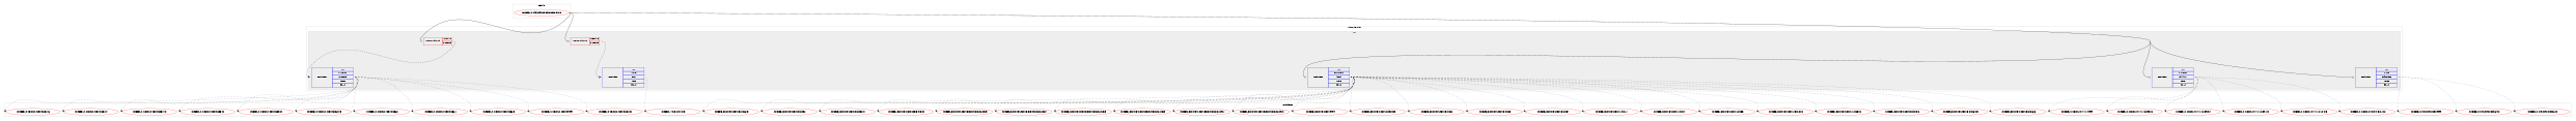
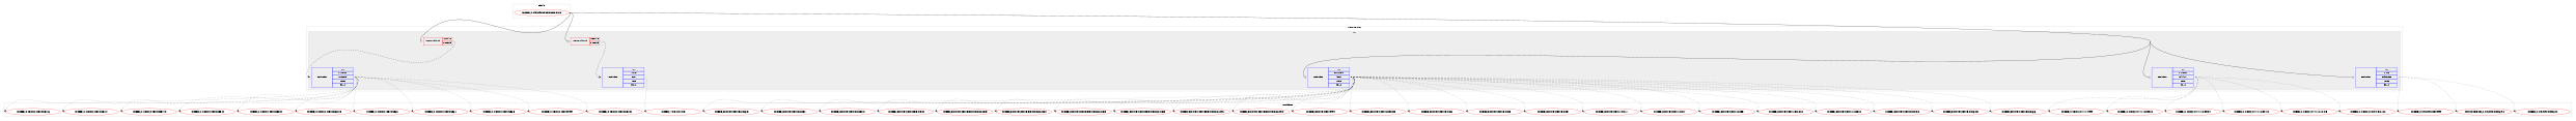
  digraph {
    compound=true
    concentrate=true
    fontname=Helvetica
    fontsize=10
    newrank=true
    rankdir=TB
    ranksep=1.5
    node [color=red fontname=Helvetica fontsize=10]
    edge [arrowhead=vee headport=w style=dotted tailport=e weight=100]
    n1 [label="portage://sys-fs/btrfsmaintenance-0.5.1-r1" width=4]
    n2 [color=blue label=<<TABLE BORDER="0" CELLBORDER="1" CELLSPACING="0" CELLPADDING="4" WIDTH="220"><TR><TD ROWSPAN="6" CELLPADDING="30">pack_dep</TD></TR><TR><TD WIDTH="110">run</TD></TR><TR><TD>virtual</TD></TR><TR><TD>cron</TD></TR><TR><TD>none</TD></TR><TR><TD>[[],,,,]</TD></TR></TABLE>> shape=none]
    n3 [label=<<TABLE BORDER="0" CELLBORDER="1" CELLSPACING="0" CELLPADDING="4"><TR><TD ROWSPAN="3" CELLPADDING="10">use_conditional</TD></TR><TR><TD>negative</TD></TR><TR><TD>systemd</TD></TR></TABLE>> shape=none]
    n4 [color=blue label=<<TABLE BORDER="0" CELLBORDER="1" CELLSPACING="0" CELLPADDING="4" WIDTH="220"><TR><TD ROWSPAN="6" CELLPADDING="30">pack_dep</TD></TR><TR><TD WIDTH="110">run</TD></TR><TR><TD>sys-apps</TD></TR><TR><TD>systemd</TD></TR><TR><TD>none</TD></TR><TR><TD>[[],,,,]</TD></TR></TABLE>> shape=none]
    n5 [label=<<TABLE BORDER="0" CELLBORDER="1" CELLSPACING="0" CELLPADDING="4"><TR><TD ROWSPAN="3" CELLPADDING="10">use_conditional</TD></TR><TR><TD>positive</TD></TR><TR><TD>systemd</TD></TR></TABLE>> shape=none]
    n6 [color=blue label=<<TABLE BORDER="0" CELLBORDER="1" CELLSPACING="0" CELLPADDING="4" WIDTH="220"><TR><TD ROWSPAN="6" CELLPADDING="30">pack_dep</TD></TR><TR><TD WIDTH="110">run</TD></TR><TR><TD>app-shells</TD></TR><TR><TD>bash</TD></TR><TR><TD>none</TD></TR><TR><TD>[[],,,,]</TD></TR></TABLE>> shape=none]
    n7 [color=blue label=<<TABLE BORDER="0" CELLBORDER="1" CELLSPACING="0" CELLPADDING="4" WIDTH="220"><TR><TD ROWSPAN="6" CELLPADDING="30">pack_dep</TD></TR><TR><TD WIDTH="110">run</TD></TR><TR><TD>sys-apps</TD></TR><TR><TD>util-linux</TD></TR><TR><TD>none</TD></TR><TR><TD>[[],,,,]</TD></TR></TABLE>> shape=none]
    n8 [color=blue label=<<TABLE BORDER="0" CELLBORDER="1" CELLSPACING="0" CELLPADDING="4" WIDTH="220"><TR><TD ROWSPAN="6" CELLPADDING="30">pack_dep</TD></TR><TR><TD WIDTH="110">run</TD></TR><TR><TD>sys-fs</TD></TR><TR><TD>btrfs-progs</TD></TR><TR><TD>none</TD></TR><TR><TD>[[],,,,]</TD></TR></TABLE>> shape=none]
    n9 [label="portage://virtual/cron-0-r3" width=4]
    n10 [label="portage://sys-apps/systemd-9999" width=4]
    n11 [label="portage://sys-apps/systemd-256.5" width=4]
    n12 [label="portage://sys-apps/systemd-256.4" width=4]
    n13 [label="portage://sys-apps/systemd-256.2" width=4]
    n14 [label="portage://sys-apps/systemd-256.1-r3" width=4]
    n15 [label="portage://sys-apps/systemd-255.11" width=4]
    n16 [label="portage://sys-apps/systemd-255.10" width=4]
    n17 [label="portage://sys-apps/systemd-255.7-r1" width=4]
    n18 [label="portage://sys-apps/systemd-254.17" width=4]
    n19 [label="portage://sys-apps/systemd-254.16" width=4]
    n20 [label="portage://sys-apps/systemd-254.13" width=4]
    n21 [label="portage://app-shells/bash-9999" width=4]
    n22 [label="portage://app-shells/bash-5.3_alpha_p20240911" width=4]
    n23 [label="portage://app-shells/bash-5.3_alpha_p20240904" width=4]
    n24 [label="portage://app-shells/bash-5.3_alpha_p20240828" width=4]
    n25 [label="portage://app-shells/bash-5.3_alpha_p20240823" width=4]
    n26 [label="portage://app-shells/bash-5.3_alpha_p20240821" width=4]
    n27 [label="portage://app-shells/bash-5.3_alpha_p20240815" width=4]
    n28 [label="portage://app-shells/bash-5.3_alpha-r5" width=4]
    n29 [label="portage://app-shells/bash-5.2_p32-r1" width=4]
    n30 [label="portage://app-shells/bash-5.2_p32" width=4]
    n31 [label="portage://app-shells/bash-5.2_p26-r8" width=4]
    n32 [label="portage://app-shells/bash-5.2_p26-r6" width=4]
    n33 [label="portage://app-shells/bash-5.1_p16-r13" width=4]
    n34 [label="portage://app-shells/bash-5.0_p18-r2" width=4]
    n35 [label="portage://app-shells/bash-4.4_p23-r2" width=4]
    n36 [label="portage://app-shells/bash-4.3_p48-r2" width=4]
    n37 [label="portage://app-shells/bash-4.2_p53" width=4]
    n38 [label="portage://app-shells/bash-4.1_p17" width=4]
    n39 [label="portage://app-shells/bash-4.0_p44" width=4]
    n40 [label="portage://app-shells/bash-3.2_p57" width=4]
    n41 [label="portage://app-shells/bash-3.1_p23" width=4]
    n42 [label="portage://app-shells/bash-3.0_p22" width=4]
    n43 [label="portage://app-shells/bash-2.05b_p13" width=4]
    n44 [label="portage://sys-apps/util-linux-9999" width=4]
    n45 [label="portage://sys-apps/util-positive-2.40.2" width=4]
    n46 [label="portage://sys-apps/util-linux-2.40.1-r3" width=4]
    n47 [label="portage://sys-apps/util-linux-2.39.4-r1" width=4]
    n48 [label="portage://sys-apps/util-linux-2.39.3-r7" width=4]
    n49 [label="portage://sys-apps/util-linux-2.39.3-r2" width=4]
    n50 [label="portage://sys-fs/btrfs-progs-9999" width=4]
    n51 [label="portage://sys-fs/btrfs-progs-6.10" width=4]
-   n52 [label="portage://sys-fs/btrfs-progs-6.9.2" width=4]
+   n52 [label="btrfsmaintenance://sys-fs/btrfs-progs-6.9.2" width=4]
    subgraph cluster_1 {
      color=gray
      label=<<i>ebuild</i>>
      n1
    }
    subgraph cluster_2 {
      color=gray
      label=<<i>dependencies</i>>
      subgraph cluster_3 {
        color=gray
        fillcolor="#eeeeee"
        label=<<i>compile</i>>
        style=filled
      }
      subgraph cluster_4 {
        color=gray
        fillcolor="#eeeeee"
        label=<<i>compile and run</i>>
        style=filled
      }
      subgraph cluster_5 {
        color=gray
        fillcolor="#eeeeee"
        label=<<i>run</i>>
        style=filled
        subgraph sub_6 {
          color=gray
          fillcolor="#eeeeee"
          label=<<i>run</i>>
          style=filled
          n3
          subgraph sub_7 {
            color=gray
            fillcolor="#eeeeee"
            label=<<i>run</i>>
            style=filled
            n2
          }
        }
        subgraph sub_8 {
          color=gray
          fillcolor="#eeeeee"
          label=<<i>run</i>>
          style=filled
          n5
          subgraph sub_9 {
            color=gray
            fillcolor="#eeeeee"
            label=<<i>run</i>>
            style=filled
            n4
          }
        }
        subgraph sub_10 {
          color=gray
          fillcolor="#eeeeee"
          label=<<i>run</i>>
          style=filled
          n6
        }
        subgraph sub_11 {
          color=gray
          fillcolor="#eeeeee"
          label=<<i>run</i>>
          style=filled
          n7
        }
        subgraph sub_12 {
          color=gray
          fillcolor="#eeeeee"
          label=<<i>run</i>>
          style=filled
          n8
        }
      }
    }
    subgraph cluster_13 {
      color=gray
      label=<<i>candidates</i>>
      rank=same
      subgraph sub_14 {
        color=black
        label=<<i>candidates</i>>
        nodesep=1
        rank=same
        n9
      }
      subgraph sub_15 {
        color=black
        label=<<i>candidates</i>>
        nodesep=1
        rank=same
        n10
        n11
        n12
        n13
        n14
        n15
        n16
        n17
        n18
        n19
        n20
      }
      subgraph sub_16 {
        color=black
        label=<<i>candidates</i>>
        nodesep=1
        rank=same
        n21
        n22
        n23
        n24
        n25
        n26
        n27
        n28
        n29
        n30
        n31
        n32
        n33
        n34
        n35
        n36
        n37
        n38
        n39
        n40
        n41
        n42
        n43
      }
      subgraph sub_17 {
        color=black
        label=<<i>candidates</i>>
        nodesep=1
        rank=same
        n44
        n45
        n46
        n47
        n48
        n49
      }
      subgraph sub_18 {
        color=black
        label=<<i>candidates</i>>
        nodesep=1
        rank=same
        n50
        n51
        n52
      }
    }
    n1 -> n3 [arrowhead=odot style=solid weight=20]
    n1 -> n5 [arrowhead=odot style=solid weight=20]
    n1 -> n6 [arrowhead=odot style=solid weight=20]
    n1 -> n7 [arrowhead=odot style=solid weight=20]
    n1 -> n8 [arrowhead=odot style=solid weight=20]
    n2 -> n9
    n3 -> n2 [style=dashed weight=20]
    n4 -> n10
    n4 -> n11
    n4 -> n12
    n4 -> n13
    n4 -> n14
    n4 -> n15
    n4 -> n16
    n4 -> n17
    n4 -> n18
    n4 -> n19
    n4 -> n20
    n5 -> n4 [style=dashed weight=20]
    n6 -> n21
    n6 -> n22
    n6 -> n23
    n6 -> n24
    n6 -> n25
    n6 -> n26
    n6 -> n27
    n6 -> n28
    n6 -> n29
    n6 -> n30
    n6 -> n31
    n6 -> n32
    n6 -> n33
    n6 -> n34
    n6 -> n35
    n6 -> n36
    n6 -> n37
    n6 -> n38
    n6 -> n39
    n6 -> n40
    n6 -> n41
    n6 -> n42
    n6 -> n43
    n7 -> n44
    n7 -> n45
    n7 -> n46
    n7 -> n47
    n7 -> n48
    n7 -> n49
    n8 -> n50
    n8 -> n51
    n8 -> n52
  }
